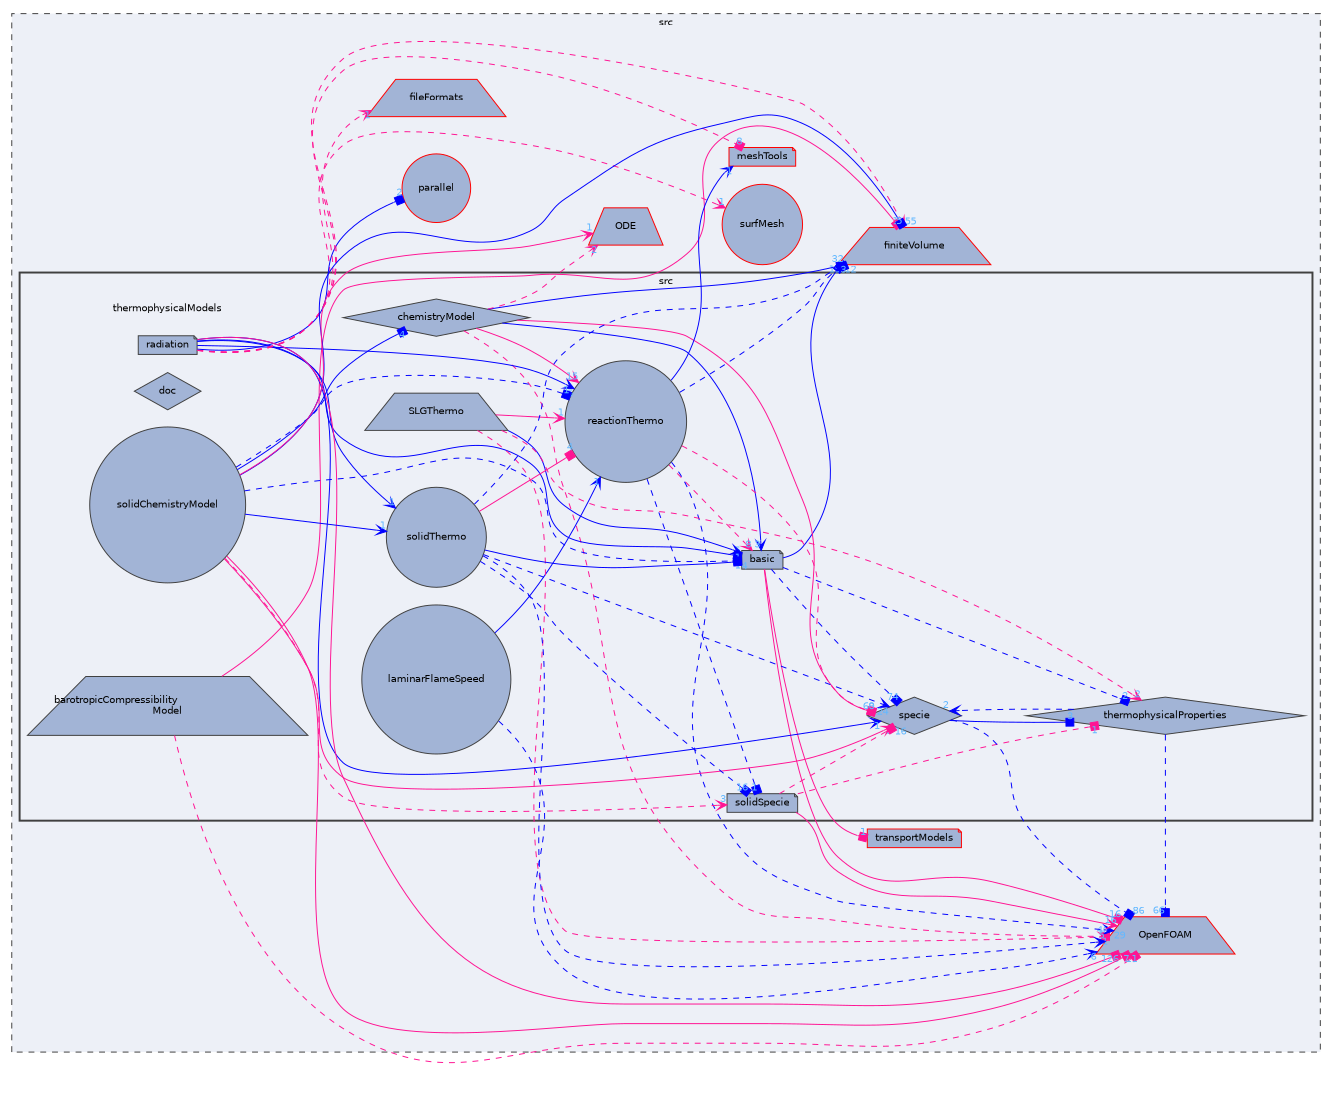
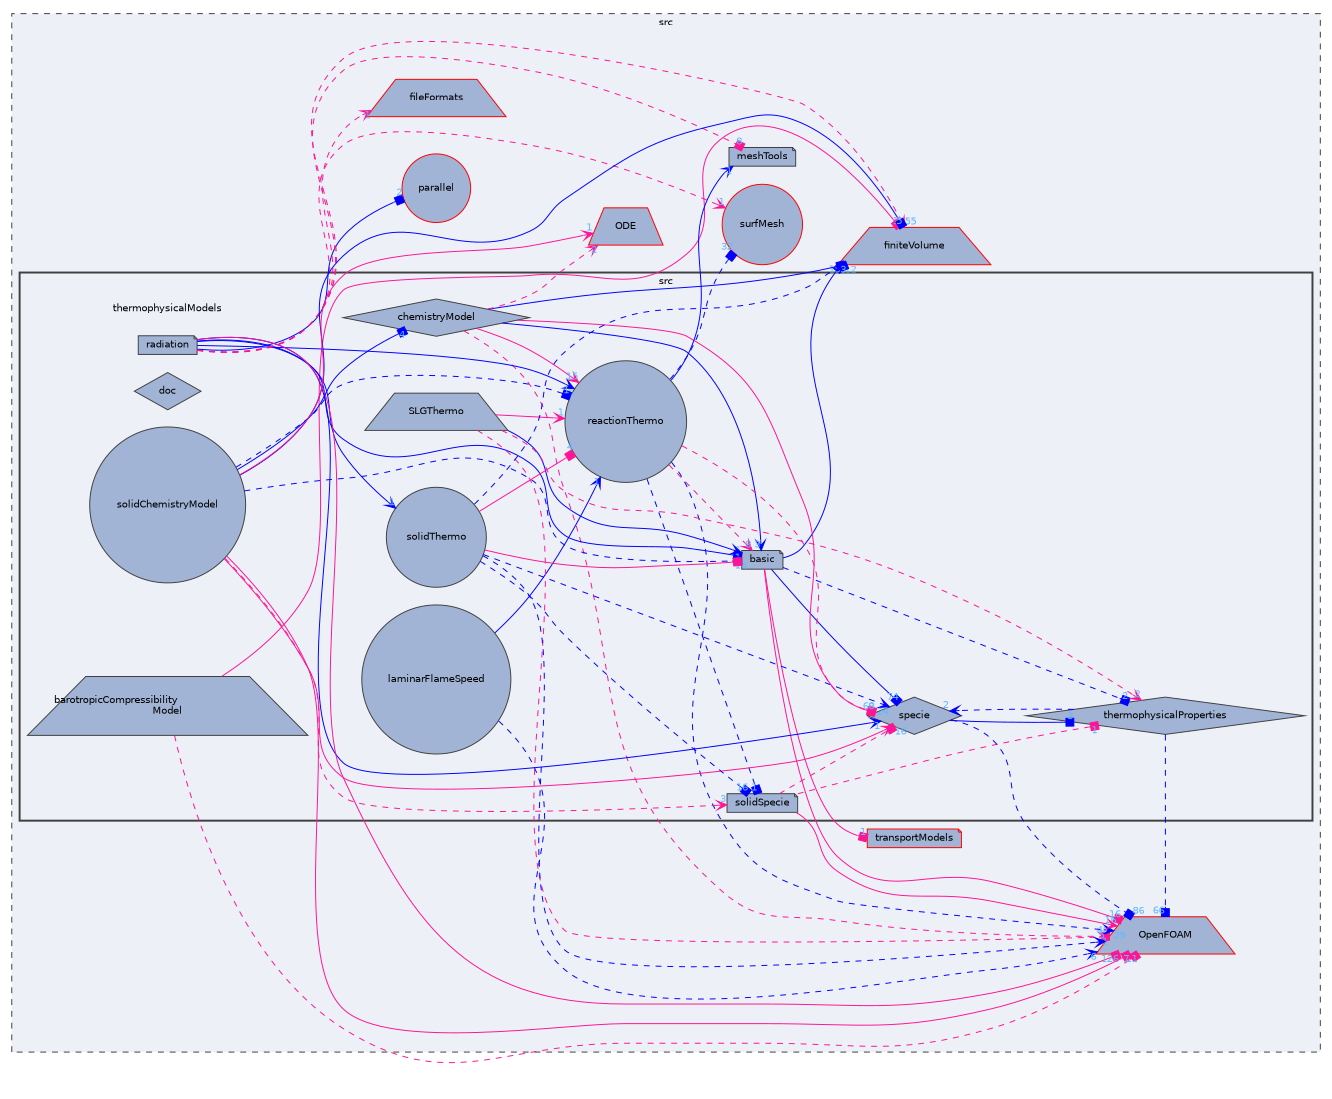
  digraph {
    compound=true
    rankdir=LR
    node [fontname=Helvetica fontsize=10 shape=trapezium color=grey25 fillcolor="#a2b4d6" style=filled]
    edge [color=blue fontcolor=steelblue1 fontname=Helvetica fontsize=10 headlabel=1 labeldistance=1.5 labelfontname=Helvetica labelfontsize=10 style=solid arrowhead=box]
    n1 [height=0.2 label=thermophysicalModels shape=plaintext width=0.4 color="" fillcolor="" style=""]
    n2 [height=0.2 label="barotropicCompressibility\lModel" width=0.4]
    n3 [height=0.2 label=basic shape=note width=0.4]
    n4 [height=0.2 label=chemistryModel shape=diamond width=0.4]
    n5 [height=0.2 label=doc shape=diamond width=0.4]
    n6 [height=0.2 label=laminarFlameSpeed shape=circle width=0.4]
    n7 [height=0.2 label=radiation shape=note width=0.4]
    n8 [height=0.2 label=reactionThermo shape=circle width=0.4]
    n9 [height=0.2 label=SLGThermo width=0.4]
    n10 [height=0.2 label=solidChemistryModel shape=circle width=0.4]
    n11 [height=0.2 label=solidSpecie shape=note width=0.4]
    n12 [height=0.2 label=solidThermo shape=circle width=0.4]
    n13 [height=0.2 label=specie shape=diamond width=0.4]
    n14 [height=0.2 label=thermophysicalProperties shape=diamond width=0.4]
    n15 [color=red height=0.2 label=surfMesh shape=circle width=0.4]
    n16 [color=red height=0.2 label=parallel shape=circle width=0.4]
    n17 [color=red height=0.2 label=transportModels shape=note width=0.4]
    n18 [color=red height=0.2 label=finiteVolume width=0.4]
-   n19 [color=red height=0.2 label=meshTools shape=note width=0.4]
+   n19 [height=0.2 label=meshTools shape=note width=0.4]
    n20 [color=red height=0.2 label=fileFormats width=0.4]
    n21 [color=red height=0.2 label=OpenFOAM width=0.4]
    n22 [color=red height=0.2 label=ODE width=0.4]
    subgraph cluster_1 {
      bgcolor="#edf0f7"
      fontname=Helvetica
      fontsize=10
      label=src
      pencolor=grey25
      style="filled,dashed"
      n15
      n16
      n17
      n18
      n19
      n20
      n21
      n22
      subgraph cluster_2 {
        bgcolor="#edf0f7"
        fontname=Helvetica
        fontsize=10
        pencolor=grey25
        style="filled,bold"
        n1
        n2
        n3
        n4
        n5
        n6
        n7
        n8
        n9
        n10
        n11
        n12
        n13
        n14
      }
    }
    n2 -> n18 [color=deeppink]
    n2 -> n21 [color=deeppink headlabel=11 style=dashed]
-   n3 -> n13 [headlabel=74 style=dashed]
+   n3 -> n13 [headlabel=74]
    n3 -> n14 [headlabel=2 style=dashed]
    n3 -> n17 [color=deeppink]
    n3 -> n18 [headlabel=19]
    n3 -> n21 [color=deeppink headlabel=16]
    n4 -> n3 [headlabel=3 arrowhead=vee]
    n4 -> n8 [color=deeppink headlabel=15 arrowhead=vee]
    n4 -> n13 [color=deeppink headlabel=8]
    n4 -> n18 [headlabel=12]
    n4 -> n21 [color=deeppink headlabel=40 style=dashed]
    n4 -> n22 [color=deeppink headlabel=2 style=dashed arrowhead=vee]
    n6 -> n8 [arrowhead=vee]
    n6 -> n21 [headlabel=6 style=dashed arrowhead=vee]
    n7 -> n3 [headlabel=5]
    n7 -> n8 [headlabel=5 arrowhead=vee]
    n7 -> n12 [arrowhead=vee]
    n7 -> n13 [arrowhead=vee]
    n7 -> n15 [color=deeppink style=dashed arrowhead=vee]
    n7 -> n16 [headlabel=2]
    n7 -> n18 [color=deeppink headlabel=55 style=dashed arrowhead=vee]
    n7 -> n19 [color=deeppink headlabel=8 style=dashed]
    n7 -> n20 [color=deeppink style=dashed arrowhead=vee]
    n7 -> n21 [color=deeppink headlabel=126]
    n8 -> n3 [color=deeppink headlabel=8 style=dashed arrowhead=vee]
    n8 -> n11 [style=dashed]
    n8 -> n13 [color=deeppink headlabel=60 style=dashed]
-   n8 -> n18 [headlabel=32 style=dashed]
+   n8 -> n15 [headlabel=32 style=dashed]
    n8 -> n19 [arrowhead=vee]
    n8 -> n21 [headlabel=29 style=dashed arrowhead=vee]
    n9 -> n3 [arrowhead=vee]
    n9 -> n8 [color=deeppink arrowhead=vee]
    n9 -> n14 [color=deeppink headlabel=2 style=dashed arrowhead=vee]
    n9 -> n21 [color=deeppink style=dashed arrowhead=vee]
    n10 -> n3 [style=dashed]
    n10 -> n4 [headlabel=4]
    n10 -> n8 [style=dashed]
    n10 -> n11 [color=deeppink headlabel=3 style=dashed arrowhead=vee]
-   n10 -> n12 [arrowhead=vee]
    n10 -> n13 [color=deeppink headlabel=3 arrowhead=vee]
    n10 -> n18 [headlabel=5]
    n10 -> n21 [color=deeppink headlabel=7]
    n10 -> n22 [color=deeppink arrowhead=vee]
    n11 -> n13 [color=deeppink headlabel=16 style=dashed]
    n11 -> n14 [color=deeppink style=dashed]
    n11 -> n21 [color=deeppink headlabel=16 arrowhead=vee]
-   n12 -> n3 [headlabel=4]
+   n12 -> n3 [color=deeppink headlabel=4]
    n12 -> n8 [color=deeppink headlabel=4]
    n12 -> n11 [headlabel=16 style=dashed]
    n12 -> n13 [headlabel=24 style=dashed arrowhead=vee]
    n12 -> n18 [headlabel=3 style=dashed]
    n12 -> n21 [headlabel=5 style=dashed arrowhead=vee]
    n13 -> n14 [headlabel=3]
    n13 -> n21 [headlabel=86 style=dashed]
    n14 -> n13 [headlabel=2 style=dashed arrowhead=vee]
    n14 -> n21 [headlabel=66 style=dashed]
  }
